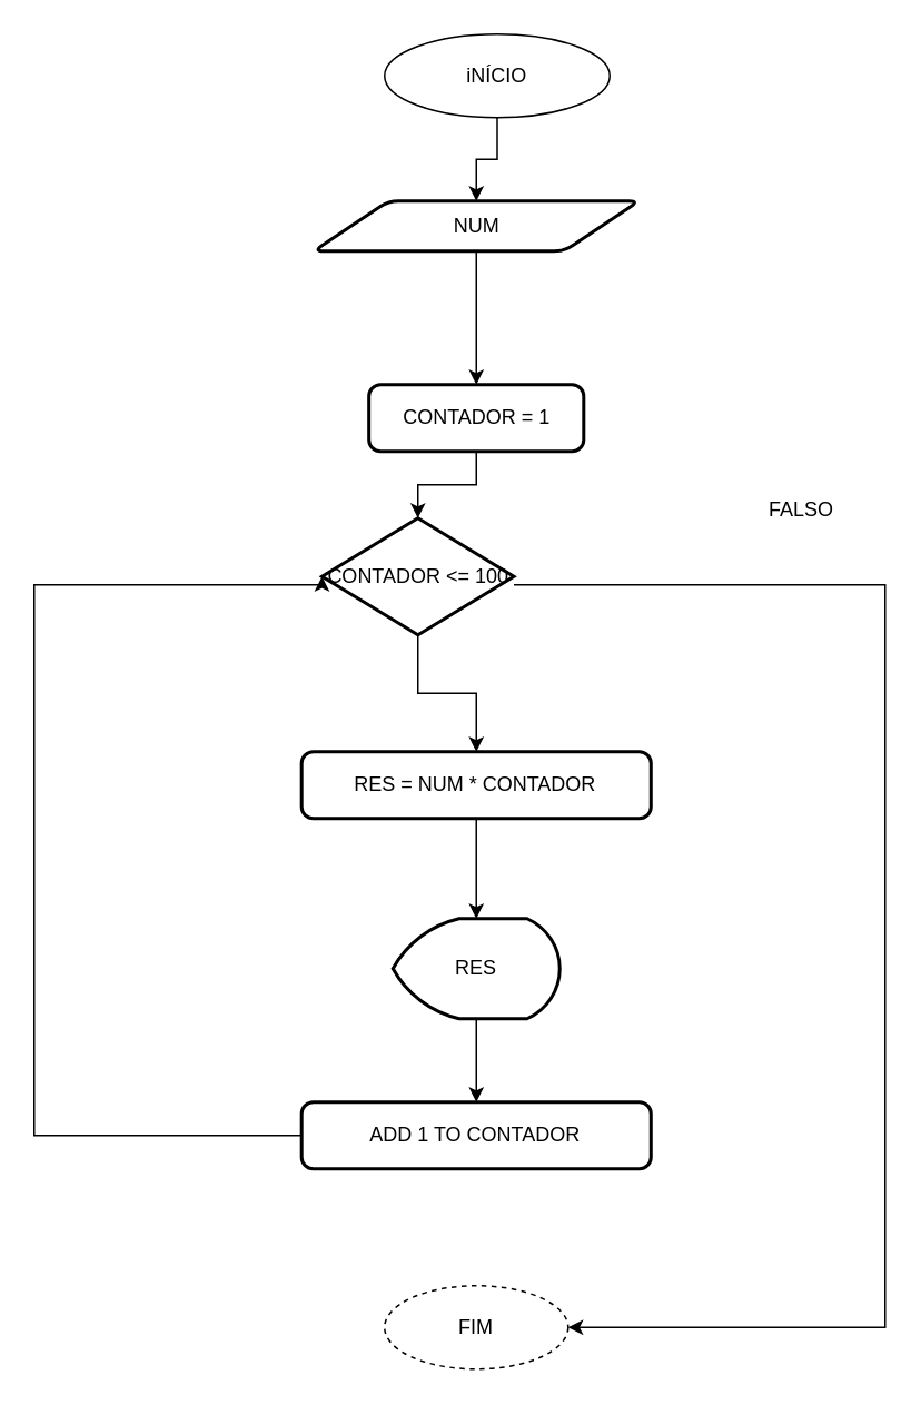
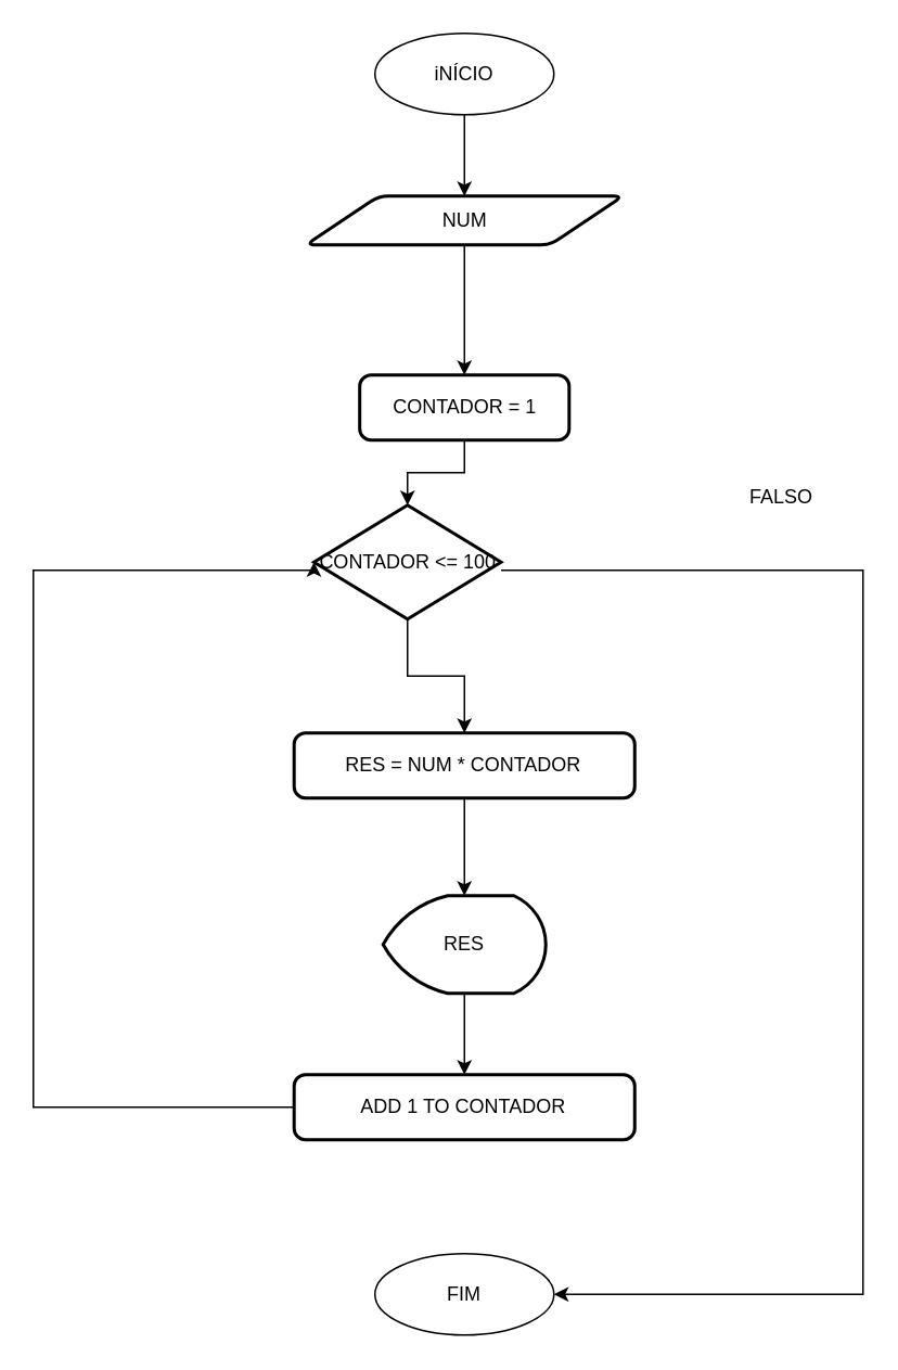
  <mxCell id="0" />
  <mxCell id="1" parent="0" />
  <mxCell id="2" value="" style="edgeStyle=orthogonalEdgeStyle;rounded=0;orthogonalLoop=1;jettySize=auto;html=1;" edge="1" parent="1" source="3" target="6"><mxGeometry relative="1" as="geometry" /></mxCell>
- <mxCell id="3" value="iNÍCIO" style="ellipse;whiteSpace=wrap;html=1;" vertex="1" parent="1"><mxGeometry x="230" y="20" width="135" height="50" as="geometry" /></mxCell>
- <mxCell id="4" value="FIM" style="ellipse;whiteSpace=wrap;html=1;dashed=1;" vertex="1" parent="1"><mxGeometry x="230" y="770" width="110" height="50" as="geometry" /></mxCell>
+ <mxCell id="3" value="iNÍCIO" style="ellipse;whiteSpace=wrap;html=1;" vertex="1" parent="1"><mxGeometry x="230" y="20" width="110" height="50" as="geometry" /></mxCell>
+ <mxCell id="4" value="FIM" style="ellipse;whiteSpace=wrap;html=1;" vertex="1" parent="1"><mxGeometry x="230" y="770" width="110" height="50" as="geometry" /></mxCell>
  <mxCell id="5" value="" style="edgeStyle=orthogonalEdgeStyle;rounded=0;orthogonalLoop=1;jettySize=auto;html=1;" edge="1" parent="1" source="6" target="13"><mxGeometry relative="1" as="geometry" /></mxCell>
  <mxCell id="6" value="NUM" style="shape=parallelogram;html=1;strokeWidth=2;perimeter=parallelogramPerimeter;whiteSpace=wrap;rounded=1;arcSize=12;size=0.23;" vertex="1" parent="1"><mxGeometry x="187.5" y="120" width="195" height="30" as="geometry" /></mxCell>
  <mxCell id="7" value="" style="edgeStyle=orthogonalEdgeStyle;rounded=0;orthogonalLoop=1;jettySize=auto;html=1;" edge="1" parent="1" source="8" target="15"><mxGeometry relative="1" as="geometry" /></mxCell>
  <mxCell id="8" value="RES = NUM * CONTADOR" style="rounded=1;whiteSpace=wrap;html=1;absoluteArcSize=1;arcSize=14;strokeWidth=2;" vertex="1" parent="1"><mxGeometry x="180.3" y="450" width="209.38" height="40" as="geometry" /></mxCell>
  <mxCell id="9" value="" style="edgeStyle=orthogonalEdgeStyle;rounded=0;orthogonalLoop=1;jettySize=auto;html=1;" edge="1" parent="1" source="11" target="8"><mxGeometry relative="1" as="geometry" /></mxCell>
  <mxCell id="10" value="" style="edgeStyle=orthogonalEdgeStyle;rounded=0;orthogonalLoop=1;jettySize=auto;html=1;entryX=1;entryY=0.5;entryDx=0;entryDy=0;" edge="1" parent="1" source="11" target="4"><mxGeometry relative="1" as="geometry"><mxPoint x="530" y="470" as="targetPoint" /><Array as="points"><mxPoint x="530" y="350" /><mxPoint x="530" y="795" /></Array></mxGeometry></mxCell>
  <mxCell id="11" value="CONTADOR &amp;lt;= 100" style="strokeWidth=2;html=1;shape=mxgraph.flowchart.decision;whiteSpace=wrap;" vertex="1" parent="1"><mxGeometry x="192.5" y="310" width="115" height="70" as="geometry" /></mxCell>
  <mxCell id="12" value="" style="edgeStyle=orthogonalEdgeStyle;rounded=0;orthogonalLoop=1;jettySize=auto;html=1;" edge="1" parent="1" source="13" target="11"><mxGeometry relative="1" as="geometry" /></mxCell>
  <mxCell id="13" value="CONTADOR = 1" style="rounded=1;whiteSpace=wrap;html=1;absoluteArcSize=1;arcSize=14;strokeWidth=2;" vertex="1" parent="1"><mxGeometry x="220.62" y="230" width="128.75" height="40" as="geometry" /></mxCell>
  <mxCell id="14" value="" style="edgeStyle=orthogonalEdgeStyle;rounded=0;orthogonalLoop=1;jettySize=auto;html=1;" edge="1" parent="1" source="15" target="17"><mxGeometry relative="1" as="geometry" /></mxCell>
  <mxCell id="15" value="RES" style="strokeWidth=2;html=1;shape=mxgraph.flowchart.display;whiteSpace=wrap;" vertex="1" parent="1"><mxGeometry x="235" y="550" width="100" height="60" as="geometry" /></mxCell>
  <mxCell id="16" value="" style="edgeStyle=orthogonalEdgeStyle;rounded=0;orthogonalLoop=1;jettySize=auto;html=1;entryX=0;entryY=0.5;entryDx=0;entryDy=0;entryPerimeter=0;" edge="1" parent="1" source="17" target="11"><mxGeometry relative="1" as="geometry"><mxPoint x="20" y="380" as="targetPoint" /><Array as="points"><mxPoint x="20" y="680" /><mxPoint x="20" y="350" /></Array></mxGeometry></mxCell>
  <mxCell id="17" value="ADD 1 TO CONTADOR" style="rounded=1;whiteSpace=wrap;html=1;absoluteArcSize=1;arcSize=14;strokeWidth=2;" vertex="1" parent="1"><mxGeometry x="180.3" y="660" width="209.38" height="40" as="geometry" /></mxCell>
  <mxCell id="18" value="FALSO" style="text;html=1;align=center;verticalAlign=middle;whiteSpace=wrap;rounded=0;" vertex="1" parent="1"><mxGeometry x="450" y="290" width="60" height="30" as="geometry" /></mxCell>
